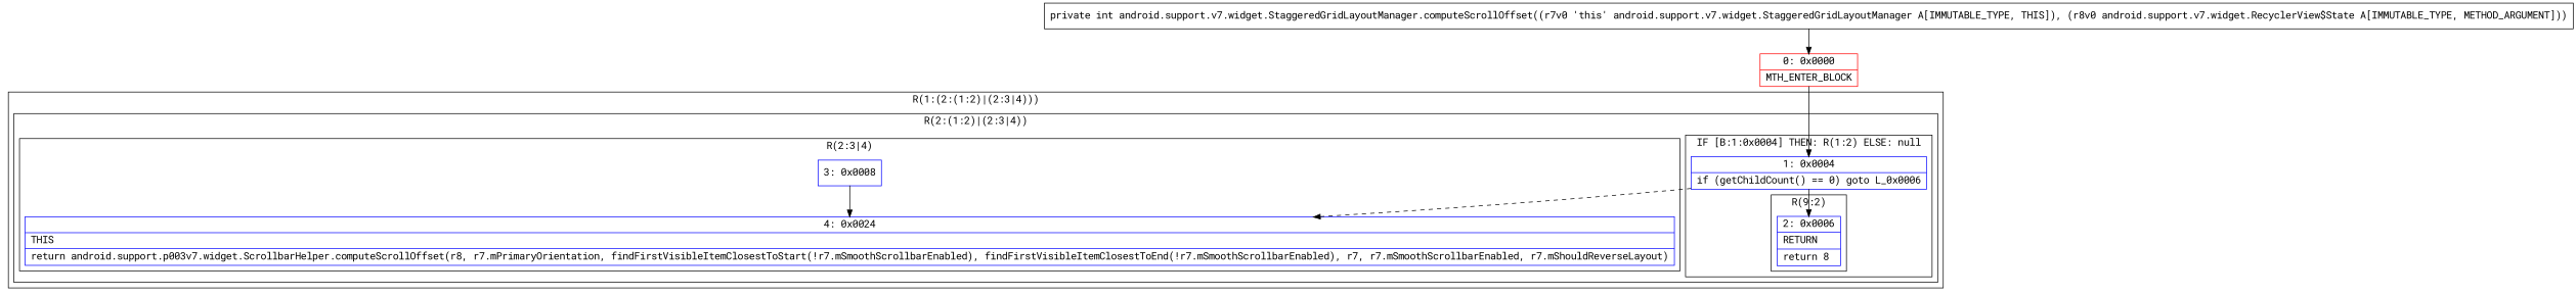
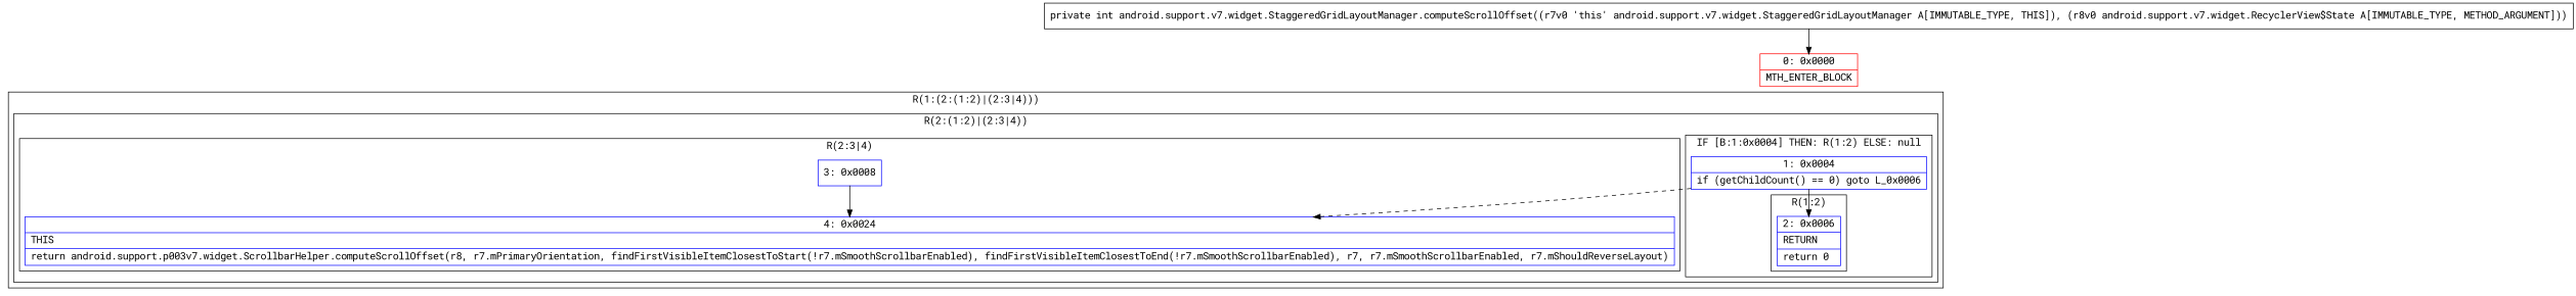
  digraph {
    fontname="Roboto Mono"
    node [color=blue fontname="Roboto Mono" shape=record]
    edge [fontname="Roboto Mono"]
-   n1 [label="{2\:\ 0x0006|RETURN\l|return 8\l}"]
+   n1 [label="{2\:\ 0x0006|RETURN\l|return 0\l}"]
    n2 [label="{1\:\ 0x0004|if (getChildCount() == 0) goto L_0x0006\l}"]
    n3 [label="{3\:\ 0x0008}"]
    n4 [label="{4\:\ 0x0024|THIS\l|return android.support.p003v7.widget.ScrollbarHelper.computeScrollOffset(r8, r7.mPrimaryOrientation, findFirstVisibleItemClosestToStart(!r7.mSmoothScrollbarEnabled), findFirstVisibleItemClosestToEnd(!r7.mSmoothScrollbarEnabled), r7, r7.mSmoothScrollbarEnabled, r7.mShouldReverseLayout)\l}"]
    n5 [color=red label="{0\:\ 0x0000|MTH_ENTER_BLOCK\l}"]
    n6 [label="{private int android.support.v7.widget.StaggeredGridLayoutManager.computeScrollOffset((r7v0 'this' android.support.v7.widget.StaggeredGridLayoutManager A[IMMUTABLE_TYPE, THIS]), (r8v0 android.support.v7.widget.RecyclerView$State A[IMMUTABLE_TYPE, METHOD_ARGUMENT])) }" color=""]
    subgraph cluster_1 {
      label="R(1:(2:(1:2)|(2:3|4)))"
      subgraph cluster_2 {
        label="R(2:(1:2)|(2:3|4))"
        subgraph cluster_3 {
          label="IF [B:1:0x0004] THEN: R(1:2) ELSE: null"
          n2
          subgraph cluster_4 {
-           label="R(9:2)"
+           label="R(1:2)"
            n1
          }
        }
        subgraph cluster_5 {
          label="R(2:3|4)"
          n3
          n4
        }
      }
    }
    n2 -> n1
    n2 -> n4 [style=dashed]
    n3 -> n4
-   n5 -> n2
    n6 -> n5
  }
